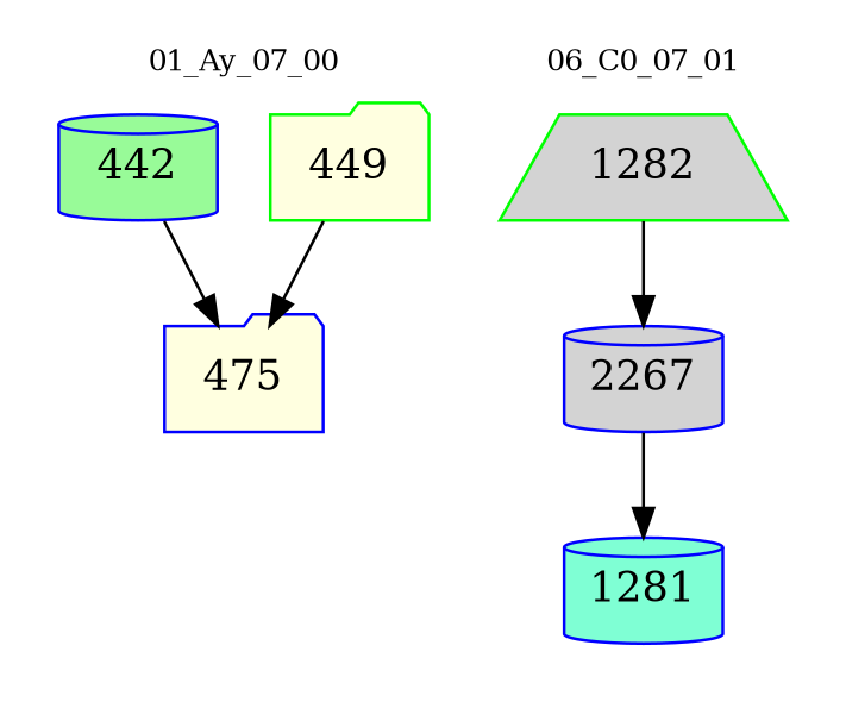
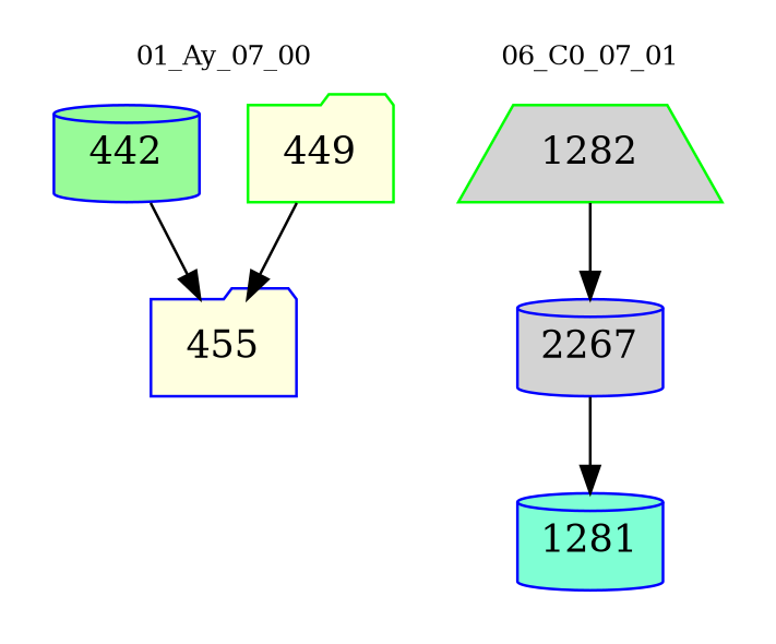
  digraph {
    node [color=blue fillcolor=lightyellow shape=cylinder style=filled]
    edge [color=black]
    n1 [color=green label=449 shape=folder]
    n2 [fillcolor=palegreen label=442]
-   n3 [label=475 shape=folder]
+   n3 [label=455 shape=folder]
    n4 [color=green fillcolor=lightgrey label=1282 shape=trapezium]
    n5 [fillcolor=lightgrey label=2267]
    n6 [fillcolor=aquamarine label=1281]
    subgraph cluster_1 {
      color=white
      fontsize=10
      label="01_Ay_07_00"
      n1
      n2
      n3
    }
    subgraph cluster_2 {
      color=white
      fontsize=10
      label="06_C0_07_01"
      n4
      n5
      n6
    }
    n1 -> n3
    n2 -> n3
    n4 -> n5
    n5 -> n6
  }
